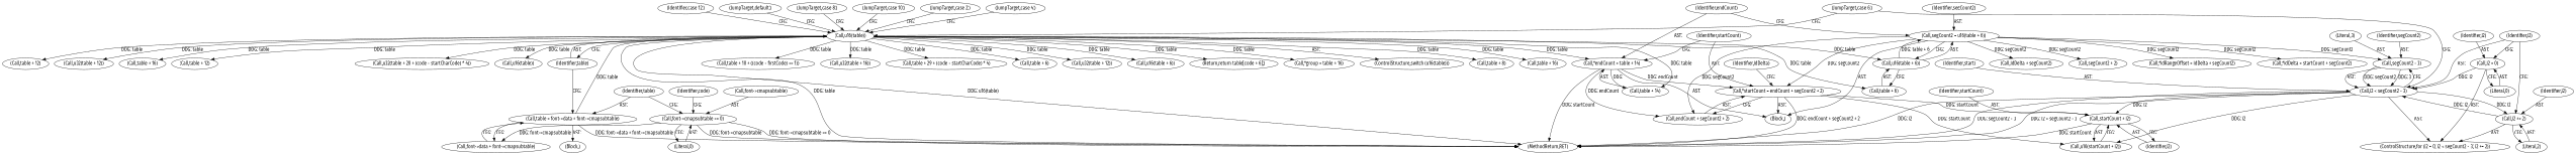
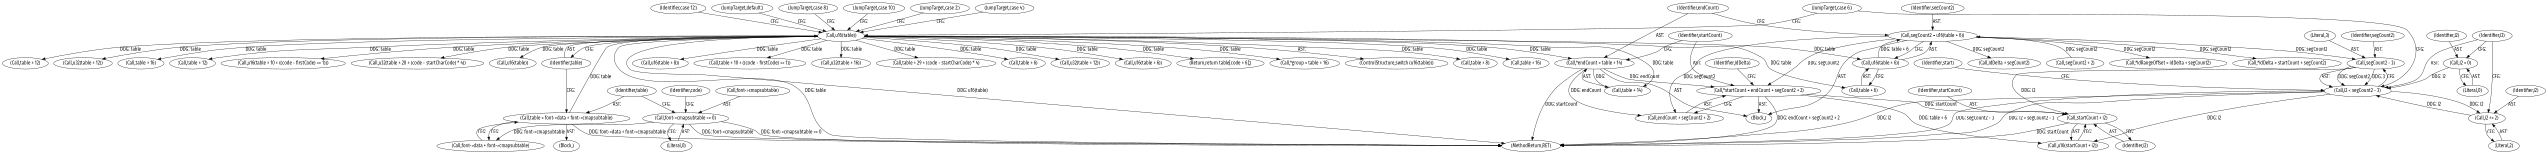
  digraph {
    fontname="Fira Sans"
    node [fontname="Fira Sans"]
    edge [fontname="Fira Sans"]
    n1 [label="(Call,startCount + i2)"]
    n2 [label="(Identifier,i2)"]
    n3 [label="(Call,u16(startCount + i2))"]
    n4 [label="(MethodReturn,RET)"]
    n5 [label="(Call,*startCount = endCount + segCount2 + 2)"]
    n6 [label="(Call,endCount + segCount2 + 2)"]
    n7 [label="(Block,)"]
    n8 [label="(Call,*idDelta = startCount + segCount2)"]
    n9 [label="(Call,*endCount = table + 14)"]
    n10 [label="(Call,table + 14)"]
    n11 [label="(Call,u16(table))"]
    n12 [label="(Call,u16(table + 6))"]
+   n13 [label="(Call,u16(table + 8))"]
    n14 [label="(Call,table + 10 + ((code - firstCode) << 1))"]
    n15 [label="(Call,u32(table + 16))"]
    n16 [label="(Call,table + 29 + (code - startCharCode) * 4)"]
    n17 [label="(Call,table + 6)"]
    n18 [label="(Call,table + 6)"]
    n19 [label="(Call,u32(table + 12))"]
    n20 [label="(Call,u16(table + 6))"]
    n21 [label="(Return,return table[code + 6];)"]
    n22 [label="(Call,*group = table + 16)"]
    n23 [label="(ControlStructure,switch (u16(table)))"]
    n24 [label="(Call,table + 8)"]
    n25 [label="(Call,table + 16)"]
    n26 [label="(Call,table + 12)"]
    n27 [label="(Call,u32(table + 12))"]
    n28 [label="(Identifier,table)"]
    n29 [label="(Call,table + 16)"]
    n30 [label="(Call,table + 12)"]
+   n31 [label="(Call,u16(table + 10 + ((code - firstCode) << 1)))"]
    n32 [label="(Call,u32(table + 20 + (code - startCharCode) * 4))"]
    n33 [label="(Call,u16(table))"]
    n34 [label="(Call,segCount2 = u16(table + 6))"]
    n35 [label="(Call,table = font->data + font->cmapsubtable)"]
    n36 [label="(Block,)"]
    n37 [label="(Call,font->data + font->cmapsubtable)"]
    n38 [label="(Call,font->cmapsubtable <= 0)"]
    n39 [label="(Literal,0)"]
    n40 [label="(Call,segCount2 - 3)"]
    n41 [label="(Call,idDelta + segCount2)"]
    n42 [label="(Call,segCount2 + 2)"]
    n43 [label="(Call,*idRangeOffset = idDelta + segCount2)"]
    n44 [label="(Call,i2 < segCount2 - 3)"]
    n45 [label="(Call,i2 += 2)"]
-   n46 [label="(ControlStructure,for (i2 = 0; i2 < segCount2 - 3; i2 += 2))"]
    n47 [label="(Literal,2)"]
    n48 [label="(Call,i2 = 0)"]
    n49 [label="(Literal,0)"]
    n50 [label="(Literal,3)"]
    n51 [label="(Identifier,start)"]
    n52 [label="(Identifier,case 12:)"]
    n53 [label="(JumpTarget,case 4:)"]
    n54 [label="(JumpTarget,case 8:)"]
    n55 [label="(Identifier,table)"]
    n56 [label="(Identifier,code)"]
    n57 [label="(Identifier,startCount)"]
    n58 [label="(JumpTarget,case 10:)"]
    n59 [label="(Identifier,endCount)"]
    n60 [label="(JumpTarget,case 6:)"]
    n61 [label="(Identifier,segCount2)"]
    n62 [label="(Identifier,idDelta)"]
    n63 [label="(JumpTarget,default:)"]
    n64 [label="(JumpTarget,case 2:)"]
    n65 [label="(Identifier,i2)"]
    n66 [label="(Identifier,segCount2)"]
    n67 [label="(Identifier,i2)"]
    n68 [label="(Call,font->cmapsubtable)"]
    n69 [label="(Identifier,i2)"]
    n70 [label="(Identifier,startCount)"]
    n1 -> n2 [label="CFG: "]
    n1 -> n3 [label="AST: "]
    n1 -> n4 [label="DDG: startCount"]
    n2 -> n1 [label="AST: "]
    n3 -> n1 [label="CFG: "]
    n5 -> n1 [label="DDG: startCount"]
-   n5 -> n3 [label="DDG: startCount"]
+   n5 -> n3 [label="DDG: table + 6"]
    n5 -> n4 [label="DDG: endCount + segCount2 + 2"]
    n5 -> n6 [label="CFG: "]
    n5 -> n7 [label="AST: "]
    n6 -> n5 [label="AST: "]
    n9 -> n4 [label="DDG: startCount"]
    n9 -> n5 [label="DDG: endCount"]
    n9 -> n6 [label="DDG: endCount"]
    n9 -> n7 [label="AST: "]
    n9 -> n10 [label="DDG: "]
    n10 -> n9 [label="AST: "]
    n11 -> n4 [label="DDG: table"]
    n11 -> n4 [label="DDG: u16(table)"]
    n11 -> n9 [label="DDG: table"]
    n11 -> n10 [label="DDG: table"]
    n11 -> n12 [label="DDG: table"]
+   n11 -> n13 [label="DDG: table"]
    n11 -> n14 [label="DDG: table"]
    n11 -> n15 [label="DDG: table"]
    n11 -> n16 [label="DDG: table"]
    n11 -> n17 [label="DDG: table"]
    n11 -> n18 [label="DDG: table"]
    n11 -> n19 [label="DDG: table"]
    n11 -> n20 [label="DDG: table"]
    n11 -> n21 [label="DDG: table"]
    n11 -> n22 [label="DDG: table"]
    n11 -> n23 [label="AST: "]
    n11 -> n24 [label="DDG: table"]
    n11 -> n25 [label="DDG: table"]
    n11 -> n26 [label="DDG: table"]
    n11 -> n27 [label="DDG: table"]
    n11 -> n28 [label="CFG: "]
    n11 -> n29 [label="DDG: table"]
    n11 -> n30 [label="DDG: table"]
+   n11 -> n31 [label="DDG: table"]
    n11 -> n32 [label="DDG: table"]
    n11 -> n33 [label="DDG: table"]
    n12 -> n17 [label="CFG: "]
    n12 -> n34 [label="AST: "]
    n12 -> n34 [label="DDG: table + 6"]
    n17 -> n12 [label="AST: "]
    n28 -> n11 [label="AST: "]
    n28 -> n35 [label="CFG: "]
    n34 -> n5 [label="DDG: segCount2"]
    n34 -> n6 [label="DDG: segCount2"]
    n34 -> n7 [label="AST: "]
    n34 -> n8 [label="DDG: segCount2"]
    n34 -> n12 [label="CFG: "]
    n34 -> n40 [label="DDG: segCount2"]
    n34 -> n41 [label="DDG: segCount2"]
-   n34 -> n42 [label="DDG: segCount2"]
+   n42 -> n34 [label="DDG: segCount2"]
    n34 -> n43 [label="DDG: segCount2"]
    n35 -> n4 [label="DDG: font->data + font->cmapsubtable"]
    n35 -> n11 [label="DDG: table"]
    n35 -> n36 [label="AST: "]
    n35 -> n37 [label="CFG: "]
    n37 -> n35 [label="CFG: "]
    n38 -> n4 [label="DDG: font->cmapsubtable"]
    n38 -> n4 [label="DDG: font->cmapsubtable <= 0"]
    n38 -> n37 [label="DDG: font->cmapsubtable"]
    n38 -> n39 [label="CFG: "]
    n39 -> n38 [label="AST: "]
    n40 -> n44 [label="AST: "]
    n40 -> n44 [label="DDG: segCount2"]
    n40 -> n44 [label="DDG: 3"]
-   n44 -> n1 [label="DDG: i2"]
+   n40 -> n1 [label="DDG: i2"]
    n44 -> n3 [label="DDG: i2"]
    n44 -> n4 [label="DDG: i2 < segCount2 - 3"]
    n44 -> n4 [label="DDG: segCount2 - 3"]
    n44 -> n4 [label="DDG: i2"]
    n44 -> n40 [label="CFG: "]
    n44 -> n45 [label="DDG: i2"]
-   n44 -> n46 [label="AST: "]
    n45 -> n44 [label="DDG: i2"]
-   n45 -> n46 [label="AST: "]
    n45 -> n47 [label="CFG: "]
    n47 -> n45 [label="AST: "]
    n48 -> n44 [label="DDG: i2"]
-   n48 -> n46 [label="AST: "]
    n48 -> n49 [label="CFG: "]
    n49 -> n48 [label="AST: "]
    n50 -> n40 [label="AST: "]
-   n51 -> n44 [label="AST: "]
+   n51 -> n44 [label="CFG: "]
    n52 -> n11 [label="CFG: "]
    n53 -> n11 [label="CFG: "]
    n54 -> n11 [label="CFG: "]
    n55 -> n35 [label="AST: "]
    n55 -> n38 [label="CFG: "]
    n56 -> n38 [label="CFG: "]
    n57 -> n5 [label="AST: "]
    n57 -> n9 [label="CFG: "]
    n58 -> n11 [label="CFG: "]
    n59 -> n9 [label="AST: "]
    n59 -> n34 [label="CFG: "]
    n60 -> n11 [label="CFG: "]
    n60 -> n44 [label="CFG: "]
    n61 -> n40 [label="AST: "]
    n62 -> n5 [label="CFG: "]
    n63 -> n11 [label="CFG: "]
    n64 -> n11 [label="CFG: "]
    n65 -> n45 [label="AST: "]
    n66 -> n34 [label="AST: "]
    n67 -> n48 [label="AST: "]
    n68 -> n38 [label="AST: "]
    n69 -> n44 [label="AST: "]
    n69 -> n45 [label="CFG: "]
    n69 -> n48 [label="CFG: "]
    n70 -> n1 [label="AST: "]
  }
